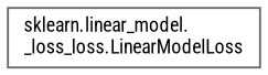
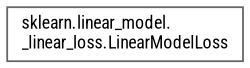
  digraph {
    rankdir=LR
    fontname="Roboto Condensed"
-   n1 [color=grey40 fillcolor=white fontname="Roboto Condensed" fontsize=10 height=0.2 label="sklearn.linear_model.\l_loss_loss.LinearModelLoss" shape=box style=filled width=0.4]
+   n1 [color=grey40 fillcolor=white fontname="Roboto Condensed" fontsize=10 height=0.2 label="sklearn.linear_model.\l_linear_loss.LinearModelLoss" shape=box style=filled width=0.4]
  }
